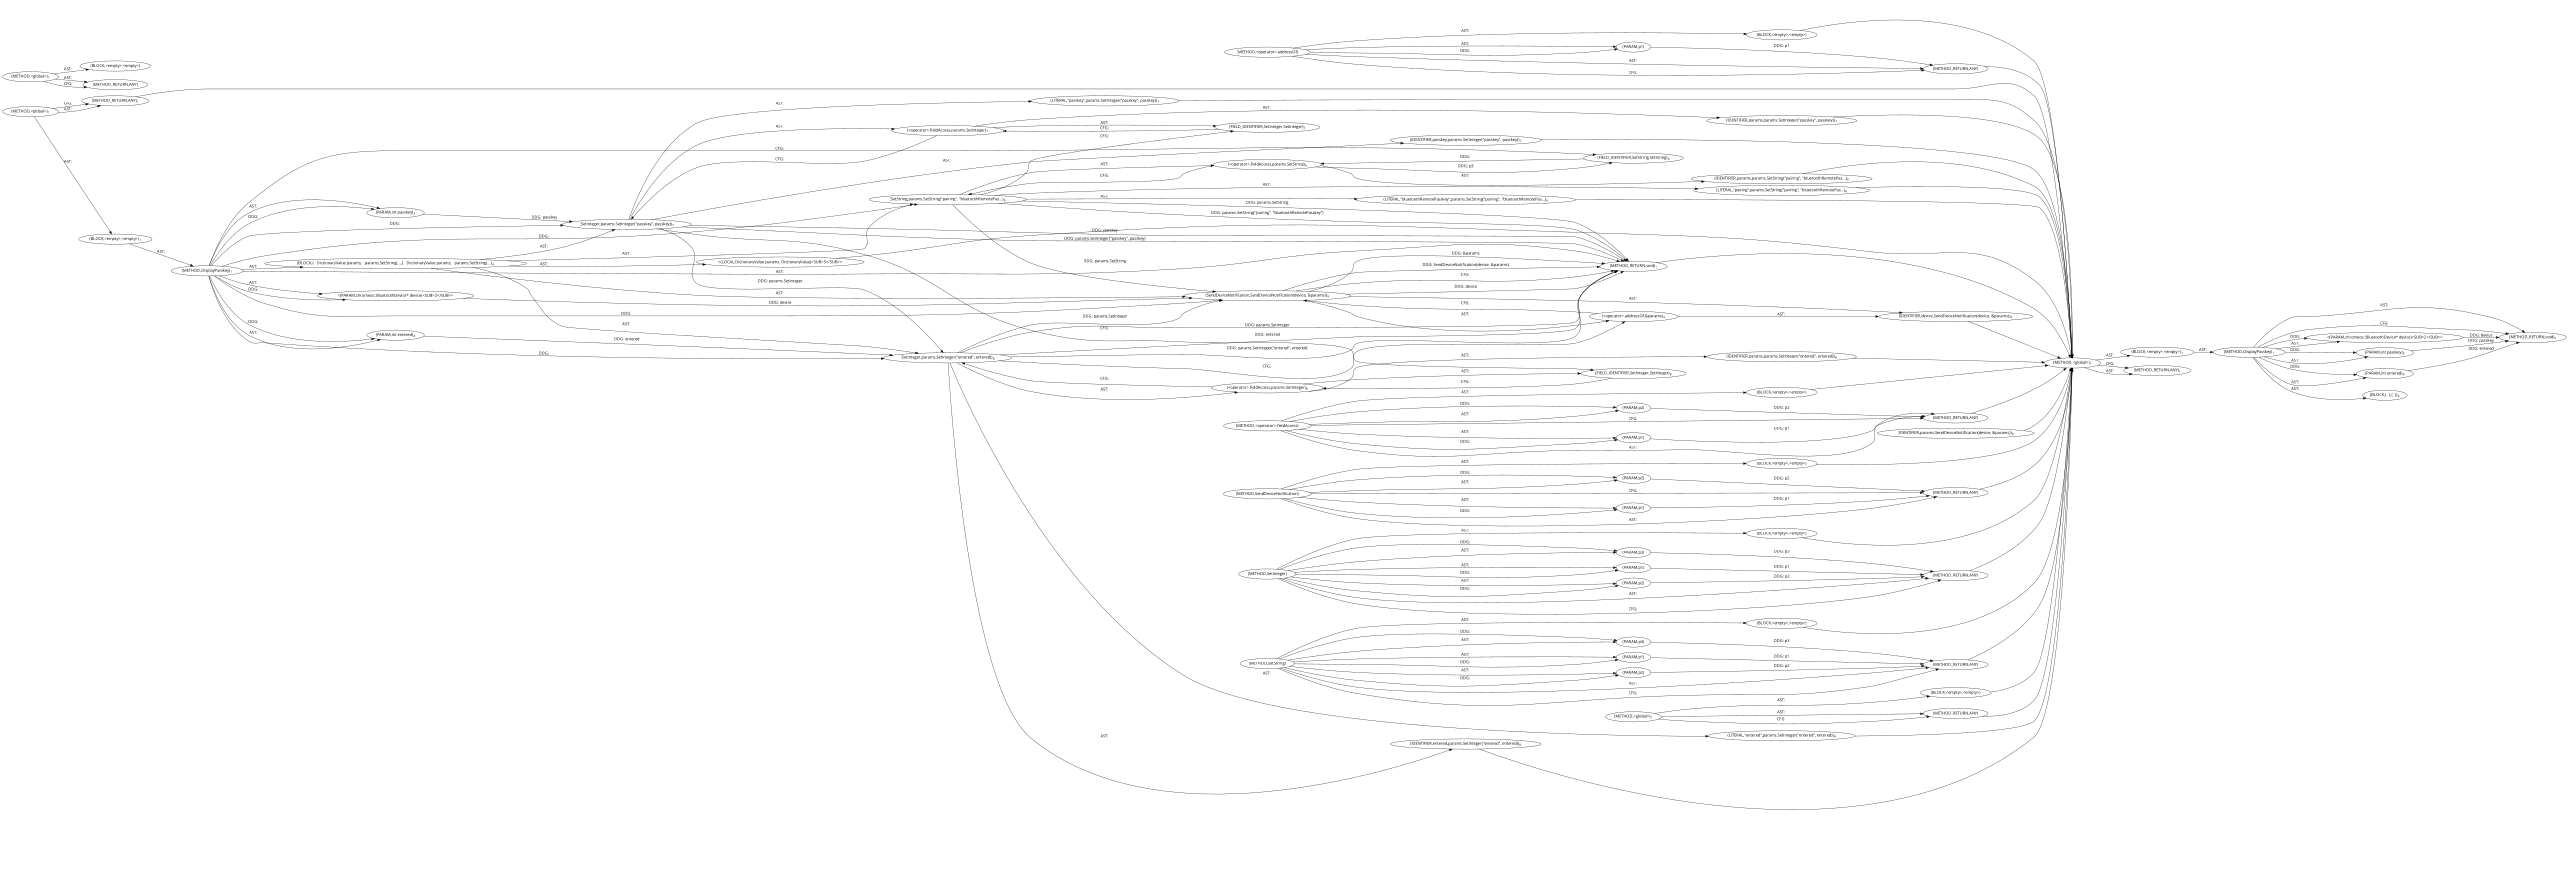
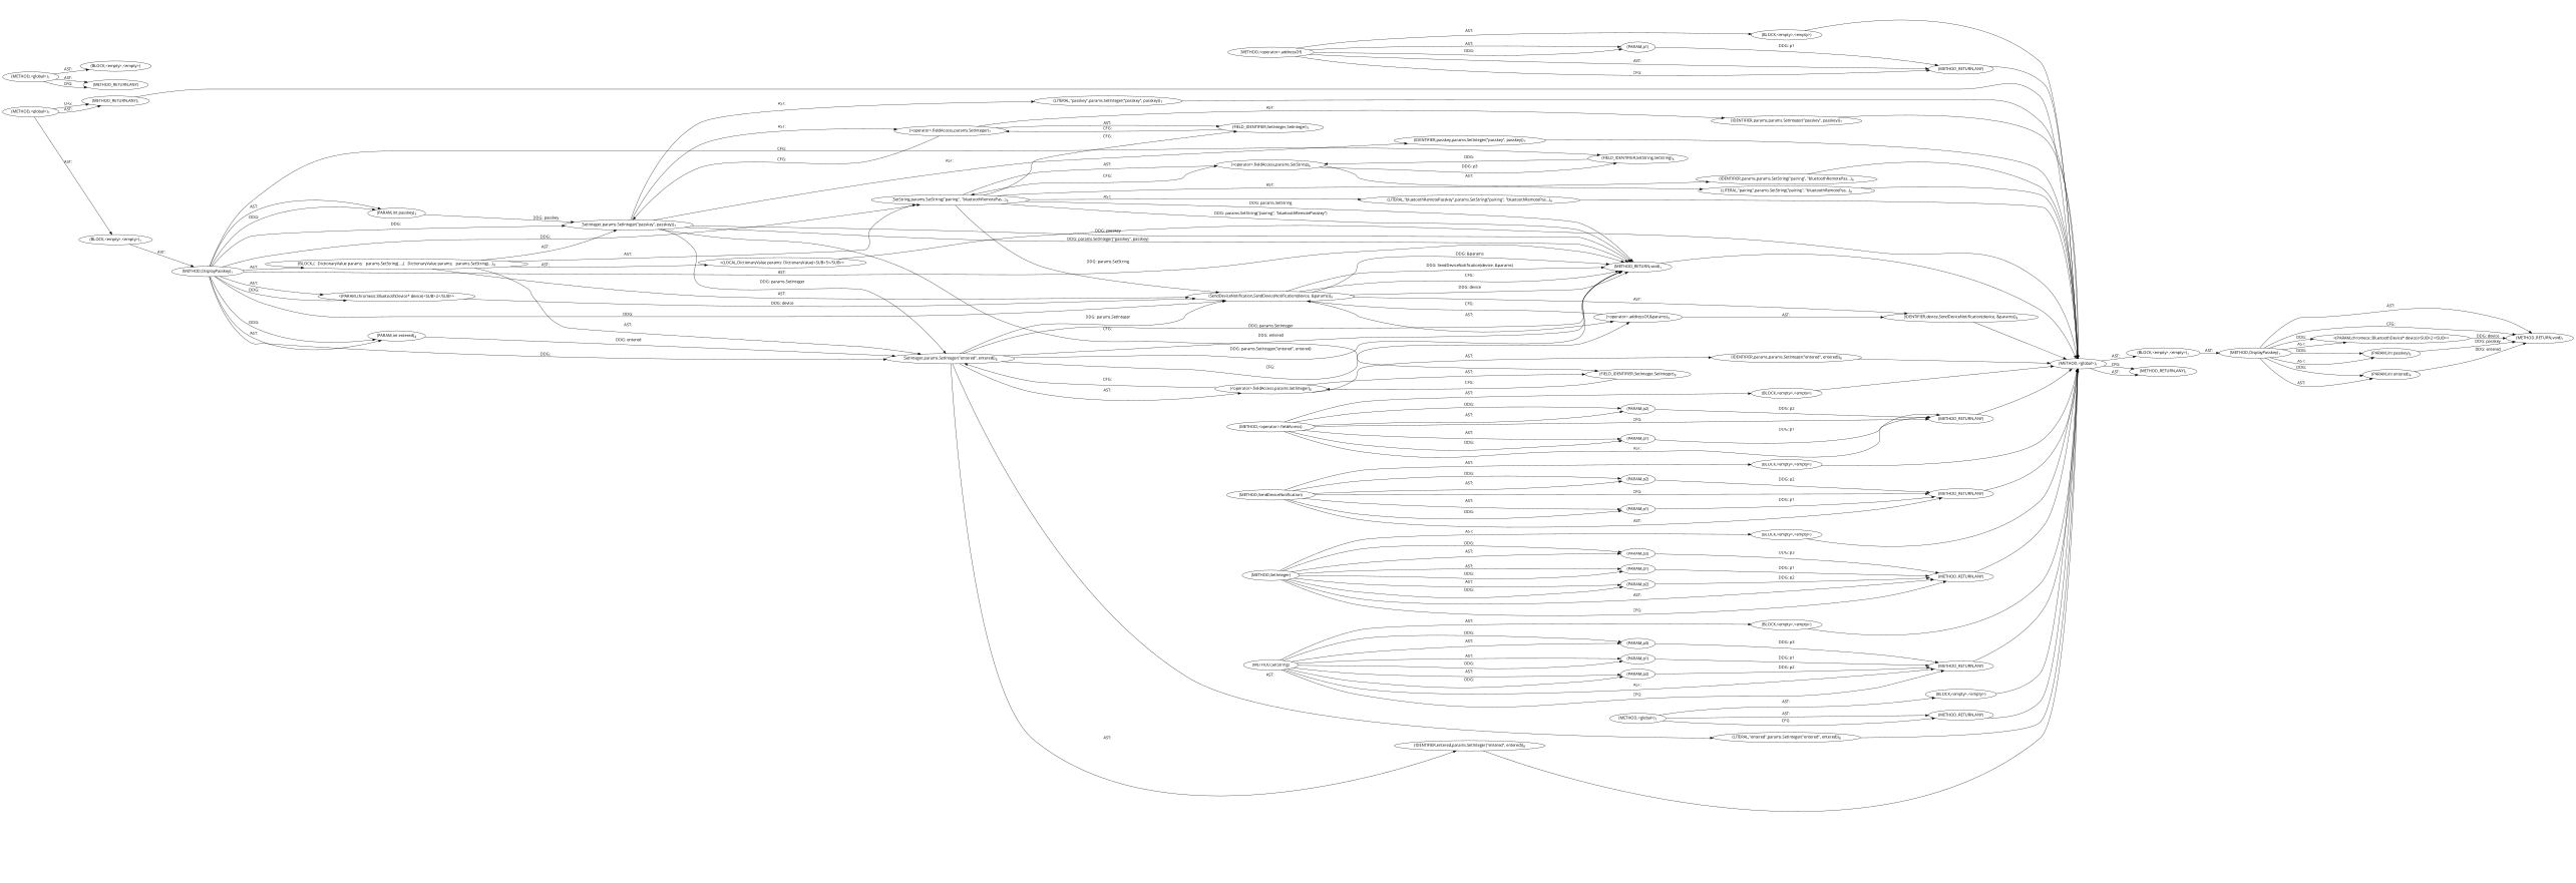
  digraph {
    fontname="Open Sans"
    rankdir=LR
    node [fontname="Open Sans"]
    edge [fontname="Open Sans"]
    n1 [label=<(METHOD,&lt;global&gt;)<SUB>1</SUB>>]
    n2 [label=<(BLOCK,&lt;empty&gt;,&lt;empty&gt;)<SUB>1</SUB>>]
    n3 [label=<(METHOD_RETURN,ANY)<SUB>1</SUB>>]
    n4 [label=<(METHOD,DisplayPasskey)<SUB>1</SUB>>]
    n5 [label="<(PARAM,chromeos::BluetoothDevice* device)<SUB>2</SUB>>"]
    n6 [label=<(PARAM,int passkey)<SUB>3</SUB>>]
    n7 [label=<(PARAM,int entered)<SUB>4</SUB>>]
-   n8 [label=<(BLOCK,{  },{  })<SUB>4</SUB>>]
    n9 [label=<(METHOD_RETURN,void)<SUB>1</SUB>>]
    n10 [label=<(METHOD,&lt;global&gt;)<SUB>1</SUB>>]
    n11 [label=<(BLOCK,&lt;empty&gt;,&lt;empty&gt;)>]
    n12 [label=<(METHOD_RETURN,ANY)>]
    n13 [label=<(METHOD,&lt;operator&gt;.addressOf)>]
    n14 [label=<(PARAM,p1)>]
    n15 [label=<(BLOCK,&lt;empty&gt;,&lt;empty&gt;)>]
    n16 [label=<(METHOD_RETURN,ANY)>]
    n17 [label=<(METHOD,&lt;global&gt;)<SUB>1</SUB>>]
    n18 [label=<(BLOCK,&lt;empty&gt;,&lt;empty&gt;)<SUB>1</SUB>>]
    n19 [label=<(METHOD_RETURN,ANY)<SUB>1</SUB>>]
    n20 [label=<(METHOD,DisplayPasskey)<SUB>1</SUB>>]
    n21 [label="<(PARAM,chromeos::BluetoothDevice* device)<SUB>2</SUB>>"]
    n22 [label=<(PARAM,int passkey)<SUB>3</SUB>>]
    n23 [label=<(PARAM,int entered)<SUB>4</SUB>>]
    n24 [label=<(BLOCK,{   DictionaryValue params;   params.SetString(...,{   DictionaryValue params;   params.SetString(...)<SUB>4</SUB>>]
    n25 [label=<(SetString,params.SetString(&quot;pairing&quot;, &quot;bluetoothRemotePas...)<SUB>6</SUB>>]
    n26 [label=<(FIELD_IDENTIFIER,SetString,SetString)<SUB>6</SUB>>]
    n27 [label=<(SetInteger,params.SetInteger(&quot;passkey&quot;, passkey))<SUB>7</SUB>>]
    n28 [label=<(SetInteger,params.SetInteger(&quot;entered&quot;, entered))<SUB>8</SUB>>]
    n29 [label=<(SendDeviceNotification,SendDeviceNotification(device, &amp;params))<SUB>9</SUB>>]
    n30 [label=<(METHOD_RETURN,void)<SUB>1</SUB>>]
    n31 [label="<(LOCAL,DictionaryValue params: DictionaryValue)<SUB>5</SUB>>"]
    n32 [label=<(&lt;operator&gt;.fieldAccess,params.SetString)<SUB>6</SUB>>]
    n33 [label=<(LITERAL,&quot;pairing&quot;,params.SetString(&quot;pairing&quot;, &quot;bluetoothRemotePas...)<SUB>6</SUB>>]
    n34 [label=<(LITERAL,&quot;bluetoothRemotePasskey&quot;,params.SetString(&quot;pairing&quot;, &quot;bluetoothRemotePas...)<SUB>6</SUB>>]
    n35 [label=<(FIELD_IDENTIFIER,SetInteger,SetInteger)<SUB>7</SUB>>]
    n36 [label=<(&lt;operator&gt;.fieldAccess,params.SetInteger)<SUB>7</SUB>>]
    n37 [label=<(LITERAL,&quot;passkey&quot;,params.SetInteger(&quot;passkey&quot;, passkey))<SUB>7</SUB>>]
    n38 [label=<(IDENTIFIER,passkey,params.SetInteger(&quot;passkey&quot;, passkey))<SUB>7</SUB>>]
    n39 [label=<(FIELD_IDENTIFIER,SetInteger,SetInteger)<SUB>8</SUB>>]
    n40 [label=<(&lt;operator&gt;.fieldAccess,params.SetInteger)<SUB>8</SUB>>]
    n41 [label=<(LITERAL,&quot;entered&quot;,params.SetInteger(&quot;entered&quot;, entered))<SUB>8</SUB>>]
    n42 [label=<(IDENTIFIER,entered,params.SetInteger(&quot;entered&quot;, entered))<SUB>8</SUB>>]
    n43 [label=<(&lt;operator&gt;.addressOf,&amp;params)<SUB>9</SUB>>]
    n44 [label=<(IDENTIFIER,device,SendDeviceNotification(device, &amp;params))<SUB>9</SUB>>]
    n45 [label=<(IDENTIFIER,params,params.SetString(&quot;pairing&quot;, &quot;bluetoothRemotePas...)<SUB>6</SUB>>]
    n46 [label=<(IDENTIFIER,params,params.SetInteger(&quot;passkey&quot;, passkey))<SUB>7</SUB>>]
    n47 [label=<(IDENTIFIER,params,params.SetInteger(&quot;entered&quot;, entered))<SUB>8</SUB>>]
-   n48 [label=<(IDENTIFIER,params,SendDeviceNotification(device, &amp;params))<SUB>9</SUB>>]
    n49 [label=<(METHOD,&lt;operator&gt;.fieldAccess)>]
    n50 [label=<(PARAM,p1)>]
    n51 [label=<(PARAM,p2)>]
    n52 [label=<(BLOCK,&lt;empty&gt;,&lt;empty&gt;)>]
    n53 [label=<(METHOD_RETURN,ANY)>]
    n54 [label=<(METHOD,SendDeviceNotification)>]
    n55 [label=<(PARAM,p1)>]
    n56 [label=<(PARAM,p2)>]
    n57 [label=<(BLOCK,&lt;empty&gt;,&lt;empty&gt;)>]
    n58 [label=<(METHOD_RETURN,ANY)>]
    n59 [label=<(METHOD,SetInteger)>]
    n60 [label=<(PARAM,p1)>]
    n61 [label=<(PARAM,p2)>]
    n62 [label=<(PARAM,p3)>]
    n63 [label=<(BLOCK,&lt;empty&gt;,&lt;empty&gt;)>]
    n64 [label=<(METHOD_RETURN,ANY)>]
    n65 [label=<(METHOD,SetString)>]
    n66 [label=<(PARAM,p1)>]
    n67 [label=<(PARAM,p2)>]
    n68 [label=<(PARAM,p3)>]
    n69 [label=<(BLOCK,&lt;empty&gt;,&lt;empty&gt;)>]
    n70 [label=<(METHOD_RETURN,ANY)>]
    n71 [label=<(METHOD,&lt;global&gt;)<SUB>1</SUB>>]
    n72 [label=<(BLOCK,&lt;empty&gt;,&lt;empty&gt;)>]
    n73 [label=<(METHOD_RETURN,ANY)>]
    n1 -> n2 [label="AST: "]
    n1 -> n3 [label="AST: "]
    n1 -> n3 [label="CFG: "]
    n2 -> n4 [label="AST: "]
    n4 -> n5 [label="AST: "]
    n4 -> n5 [label="DDG: "]
    n4 -> n6 [label="AST: "]
    n4 -> n6 [label="DDG: "]
    n4 -> n7 [label="AST: "]
    n4 -> n7 [label="DDG: "]
-   n4 -> n8 [label="AST: "]
    n4 -> n9 [label="AST: "]
    n4 -> n9 [label="CFG: "]
    n5 -> n9 [label="DDG: device"]
    n6 -> n9 [label="DDG: passkey"]
    n7 -> n9 [label="DDG: entered"]
    n10 -> n11 [label="AST: "]
    n10 -> n12 [label="AST: "]
    n10 -> n12 [label="CFG: "]
    n13 -> n14 [label="AST: "]
    n13 -> n14 [label="DDG: "]
    n13 -> n15 [label="AST: "]
    n13 -> n16 [label="AST: "]
    n13 -> n16 [label="CFG: "]
    n14 -> n16 [label="DDG: p1"]
    n15 -> n1
    n16 -> n1
    n17 -> n18 [label="AST: "]
    n17 -> n19 [label="AST: "]
    n17 -> n19 [label="CFG: "]
    n18 -> n20 [label="AST: "]
    n19 -> n1
    n20 -> n21 [label="AST: "]
    n20 -> n21 [label="DDG: "]
    n20 -> n22 [label="AST: "]
    n20 -> n22 [label="DDG: "]
    n20 -> n23 [label="AST: "]
    n20 -> n23 [label="DDG: "]
    n20 -> n24 [label="AST: "]
    n20 -> n25 [label="DDG: "]
    n20 -> n26 [label="CFG: "]
    n20 -> n27 [label="DDG: "]
    n20 -> n28 [label="DDG: "]
    n20 -> n29 [label="DDG: "]
    n20 -> n30 [label="AST: "]
    n21 -> n29 [label="DDG: device"]
    n22 -> n27 [label="DDG: passkey"]
    n23 -> n28 [label="DDG: entered"]
    n24 -> n25 [label="AST: "]
    n24 -> n27 [label="AST: "]
    n24 -> n28 [label="AST: "]
    n24 -> n29 [label="AST: "]
    n24 -> n31 [label="AST: "]
    n25 -> n29 [label="DDG: params.SetString"]
    n25 -> n30 [label="DDG: params.SetString"]
    n25 -> n30 [label="DDG: params.SetString(&quot;pairing&quot;, &quot;bluetoothRemotePasskey&quot;)"]
    n25 -> n32 [label="AST: "]
    n25 -> n33 [label="AST: "]
    n25 -> n34 [label="AST: "]
    n25 -> n35 [label="CFG: "]
    n26 -> n32 [label="DDG: "]
    n27 -> n28 [label="DDG: params.SetInteger"]
    n27 -> n30 [label="DDG: passkey"]
    n27 -> n30 [label="DDG: params.SetInteger(&quot;passkey&quot;, passkey)"]
    n27 -> n36 [label="AST: "]
    n27 -> n37 [label="AST: "]
    n27 -> n38 [label="AST: "]
    n27 -> n39 [label="CFG: "]
    n28 -> n29 [label="DDG: params.SetInteger"]
    n28 -> n30 [label="DDG: params.SetInteger"]
    n28 -> n30 [label="DDG: entered"]
    n28 -> n30 [label="DDG: params.SetInteger(&quot;entered&quot;, entered)"]
    n28 -> n40 [label="AST: "]
    n28 -> n41 [label="AST: "]
    n28 -> n42 [label="AST: "]
    n28 -> n43 [label="CFG: "]
    n29 -> n30 [label="CFG: "]
    n29 -> n30 [label="DDG: device"]
    n29 -> n30 [label="DDG: &amp;params"]
    n29 -> n30 [label="DDG: SendDeviceNotification(device, &amp;params)"]
    n29 -> n43 [label="AST: "]
    n29 -> n44 [label="AST: "]
    n30 -> n1
    n31 -> n1
    n32 -> n25 [label="CFG: "]
    n32 -> n26 [label="DDG: p3"]
    n32 -> n45 [label="AST: "]
    n33 -> n1
    n34 -> n1
    n35 -> n36 [label="CFG: "]
    n36 -> n27 [label="CFG: "]
    n36 -> n35 [label="AST: "]
    n36 -> n46 [label="AST: "]
    n37 -> n1
    n38 -> n1
    n39 -> n40 [label="CFG: "]
    n40 -> n28 [label="CFG: "]
    n40 -> n39 [label="AST: "]
    n40 -> n47 [label="AST: "]
    n41 -> n1
    n42 -> n1
    n43 -> n29 [label="CFG: "]
    n43 -> n44 [label="AST: "]
    n44 -> n1
    n45 -> n1
    n46 -> n1
    n47 -> n1
-   n48 -> n1
    n49 -> n50 [label="AST: "]
    n49 -> n50 [label="DDG: "]
    n49 -> n51 [label="AST: "]
    n49 -> n51 [label="DDG: "]
    n49 -> n52 [label="AST: "]
    n49 -> n53 [label="AST: "]
    n49 -> n53 [label="CFG: "]
    n50 -> n53 [label="DDG: p1"]
    n51 -> n53 [label="DDG: p2"]
    n52 -> n1
    n53 -> n1
    n54 -> n55 [label="AST: "]
    n54 -> n55 [label="DDG: "]
    n54 -> n56 [label="AST: "]
    n54 -> n56 [label="DDG: "]
    n54 -> n57 [label="AST: "]
    n54 -> n58 [label="AST: "]
    n54 -> n58 [label="CFG: "]
    n55 -> n58 [label="DDG: p1"]
    n56 -> n58 [label="DDG: p2"]
    n57 -> n1
    n58 -> n1
    n59 -> n60 [label="AST: "]
    n59 -> n60 [label="DDG: "]
    n59 -> n61 [label="AST: "]
    n59 -> n61 [label="DDG: "]
    n59 -> n62 [label="AST: "]
    n59 -> n62 [label="DDG: "]
    n59 -> n63 [label="AST: "]
    n59 -> n64 [label="AST: "]
    n59 -> n64 [label="CFG: "]
    n60 -> n64 [label="DDG: p1"]
    n61 -> n64 [label="DDG: p2"]
    n62 -> n64 [label="DDG: p3"]
    n63 -> n1
    n64 -> n1
    n65 -> n66 [label="AST: "]
    n65 -> n66 [label="DDG: "]
    n65 -> n67 [label="AST: "]
    n65 -> n67 [label="DDG: "]
    n65 -> n68 [label="AST: "]
    n65 -> n68 [label="DDG: "]
    n65 -> n69 [label="AST: "]
    n65 -> n70 [label="AST: "]
    n65 -> n70 [label="CFG: "]
    n66 -> n70 [label="DDG: p1"]
    n67 -> n70 [label="DDG: p2"]
    n68 -> n70 [label="DDG: p3"]
    n69 -> n1
    n70 -> n1
    n71 -> n72 [label="AST: "]
    n71 -> n73 [label="AST: "]
    n71 -> n73 [label="CFG: "]
    n72 -> n1
    n73 -> n1
  }
